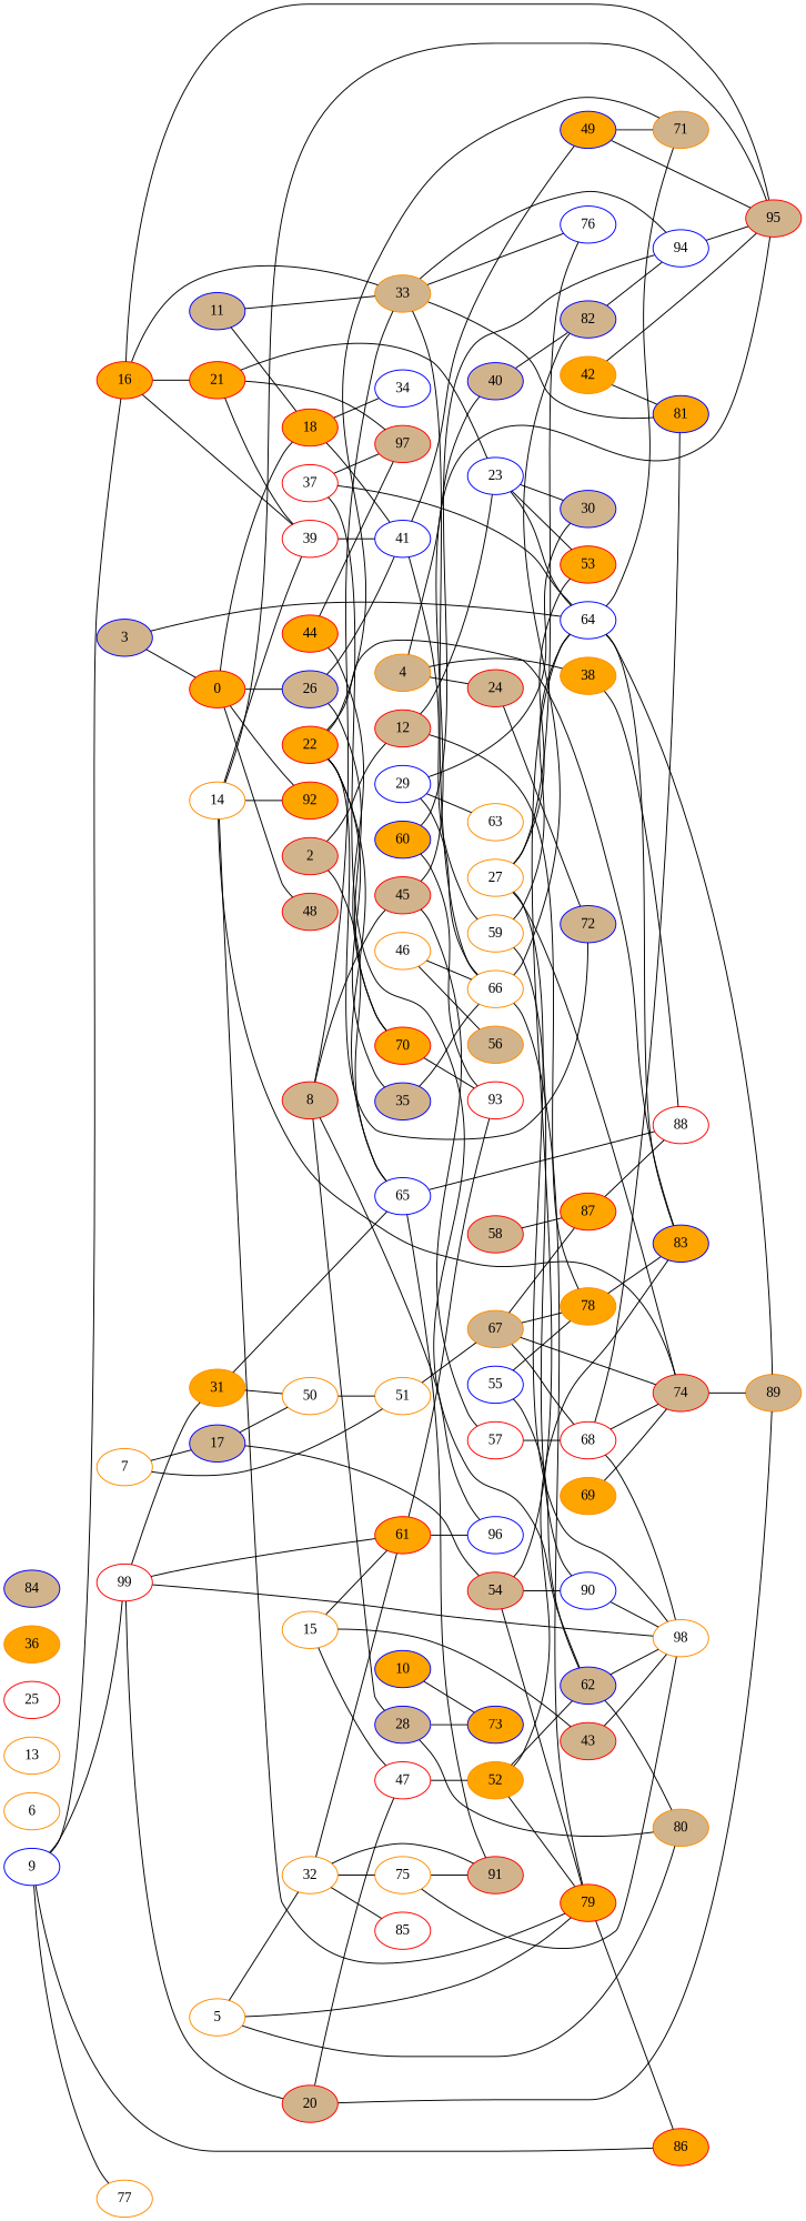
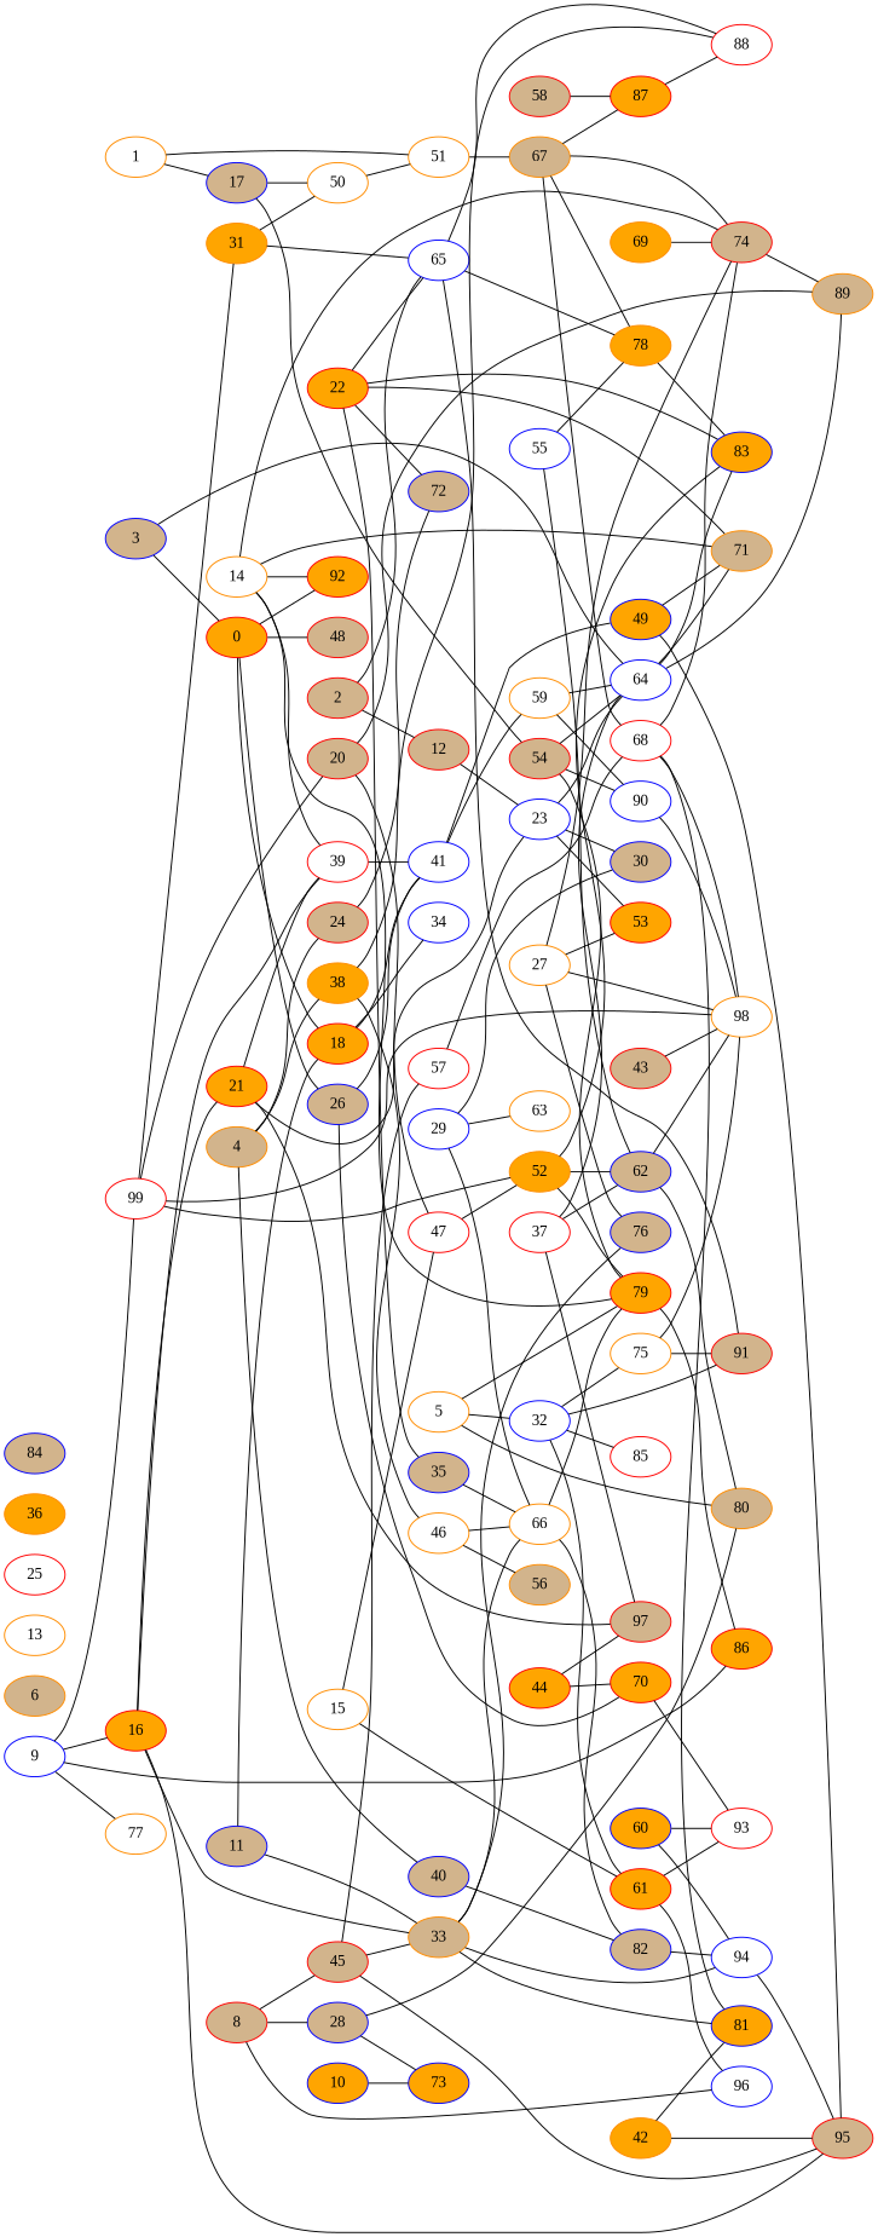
  graph {
    fontname="Liberation Serif"
    rankdir=LR
    node [color=red fillcolor=white fontname="Liberation Serif" style=filled]
    edge [fontname="Liberation Serif"]
-   1 [color=darkorange label=7]
+   1 [color=darkorange]
    17 [color=blue fillcolor=tan]
    51 [color=darkorange]
    50 [color=darkorange]
    54 [fillcolor=tan]
    67 [color=darkorange fillcolor=tan]
    2 [fillcolor=tan]
    12 [fillcolor=tan]
    65 [color=blue]
    23 [color=blue]
    91 [fillcolor=tan]
    88
    78 [color=darkorange fillcolor=orange]
    3 [color=blue fillcolor=tan]
    n15 [fillcolor=orange label=0]
    64 [color=blue]
    18 [fillcolor=orange]
    26 [color=blue fillcolor=tan]
    48 [fillcolor=tan]
    92 [fillcolor=orange]
    89 [color=darkorange fillcolor=tan]
    71 [color=darkorange fillcolor=tan]
    83 [color=blue fillcolor=orange]
    4 [color=darkorange fillcolor=tan]
    24 [fillcolor=tan]
    38 [color=darkorange fillcolor=orange]
    40 [color=blue fillcolor=tan]
    72 [color=blue fillcolor=tan]
    46 [color=darkorange]
    82 [color=blue fillcolor=tan]
    5 [color=darkorange]
-   32 [color=darkorange]
+   32 [color=blue]
    79 [fillcolor=orange]
    80 [color=darkorange fillcolor=tan]
    61 [fillcolor=orange]
    75 [color=darkorange]
    85
    86 [fillcolor=orange]
-   6 [color=darkorange]
+   6 [color=darkorange fillcolor=tan]
    34 [color=blue]
    41 [color=blue]
    70 [fillcolor=orange]
    8 [fillcolor=tan]
    28 [color=blue fillcolor=tan]
    33 [color=darkorange fillcolor=tan]
    45 [fillcolor=tan]
    96 [color=blue]
    73 [color=blue fillcolor=orange]
-   76 [color=blue]
+   76 [color=blue fillcolor=tan]
    66 [color=darkorange]
    81 [color=blue fillcolor=orange]
    94 [color=blue]
    95 [fillcolor=tan]
    57
    9 [color=blue]
    16 [fillcolor=orange]
    n57 [label=99]
    77 [color=darkorange]
    39
    21 [fillcolor=orange]
    20 [fillcolor=tan]
    31 [color=darkorange fillcolor=orange]
    98 [color=darkorange]
    10 [color=blue fillcolor=orange]
    11 [color=blue fillcolor=tan]
    30 [color=blue fillcolor=tan]
    53 [fillcolor=orange]
    13 [color=darkorange]
    14 [color=darkorange]
    74 [fillcolor=tan]
    15 [color=darkorange]
    43 [fillcolor=tan]
    47
    52 [color=darkorange fillcolor=orange]
    93
    97 [fillcolor=tan]
    90 [color=blue]
    49 [color=blue fillcolor=orange]
    59 [color=darkorange]
    22 [fillcolor=orange]
    35 [color=blue fillcolor=tan]
    25
    27 [color=darkorange]
    29 [color=blue]
    63 [color=darkorange]
    36 [color=darkorange fillcolor=orange]
    37
    62 [color=blue fillcolor=tan]
    56 [color=darkorange fillcolor=tan]
    42 [color=darkorange fillcolor=orange]
    44 [fillcolor=orange]
    68
    87 [fillcolor=orange]
    55 [color=blue]
    58 [fillcolor=tan]
    60 [color=blue fillcolor=orange]
    69 [color=darkorange fillcolor=orange]
    84 [color=blue fillcolor=tan]
    1 -- 17
    1 -- 51
    17 -- 50
    17 -- 54
    51 -- 67
    50 -- 51
    54 -- 64
    54 -- 79
    54 -- 90
    67 -- 78
    67 -- 74
    67 -- 68
    67 -- 87
    2 -- 12
    2 -- 65
    12 -- 23
    65 -- 91
    65 -- 88
-   12 -- 78
+   65 -- 78
    23 -- 64
    23 -- 30
    23 -- 53
    78 -- 83
    3 -- n15
    3 -- 64
    n15 -- 18
    n15 -- 26
    n15 -- 48
    n15 -- 92
    64 -- 89
    64 -- 71
    64 -- 83
    18 -- 34
    18 -- 41
    26 -- 41
    26 -- 70
    4 -- 24
    4 -- 38
    4 -- 40
    24 -- 72
    38 -- 88
+   38 -- 46
    40 -- 82
    46 -- 66
    46 -- 56
    82 -- 94
    5 -- 32
    5 -- 79
    5 -- 80
    32 -- 91
    32 -- 61
    32 -- 75
    32 -- 85
    79 -- 86
    61 -- 96
    61 -- 93
    75 -- 91
    75 -- 98
    41 -- 49
    41 -- 59
    70 -- 93
    8 -- 28
-   8 -- 33
+   45 -- 33
    8 -- 45
    8 -- 96
    28 -- 80
    28 -- 73
    33 -- 76
    33 -- 66
    33 -- 81
    33 -- 94
    45 -- 95
    45 -- 57
    66 -- 82
    66 -- 79
    94 -- 95
    57 -- 68
    9 -- 86
    9 -- 16
    9 -- n57
    9 -- 77
    16 -- 33
    16 -- 95
    16 -- 39
    16 -- 21
-   n57 -- 61
+   n57 -- 52
    n57 -- 20
    n57 -- 31
    n57 -- 98
    39 -- 41
    21 -- 23
    21 -- 39
    21 -- 97
    20 -- 89
    20 -- 47
    31 -- 50
    31 -- 65
    10 -- 73
    11 -- 18
    11 -- 33
    14 -- 92
    14 -- 79
-   14 -- 95
+   14 -- 71
    14 -- 39
    14 -- 74
    74 -- 89
    15 -- 61
-   15 -- 43
    15 -- 47
    43 -- 98
    47 -- 52
    52 -- 83
    52 -- 79
    52 -- 62
    90 -- 98
    49 -- 71
    49 -- 95
    59 -- 64
    59 -- 90
    22 -- 65
    22 -- 71
    22 -- 83
    22 -- 72
    22 -- 35
    35 -- 66
    27 -- 76
    27 -- 98
    27 -- 53
    27 -- 74
    29 -- 66
    29 -- 30
    29 -- 63
    37 -- 64
    37 -- 97
    37 -- 62
    62 -- 80
    62 -- 98
    42 -- 81
    42 -- 95
    44 -- 70
    44 -- 97
    68 -- 81
    68 -- 98
    68 -- 74
    87 -- 88
    55 -- 78
    55 -- 62
    58 -- 87
    60 -- 94
    60 -- 93
    69 -- 74
  }
